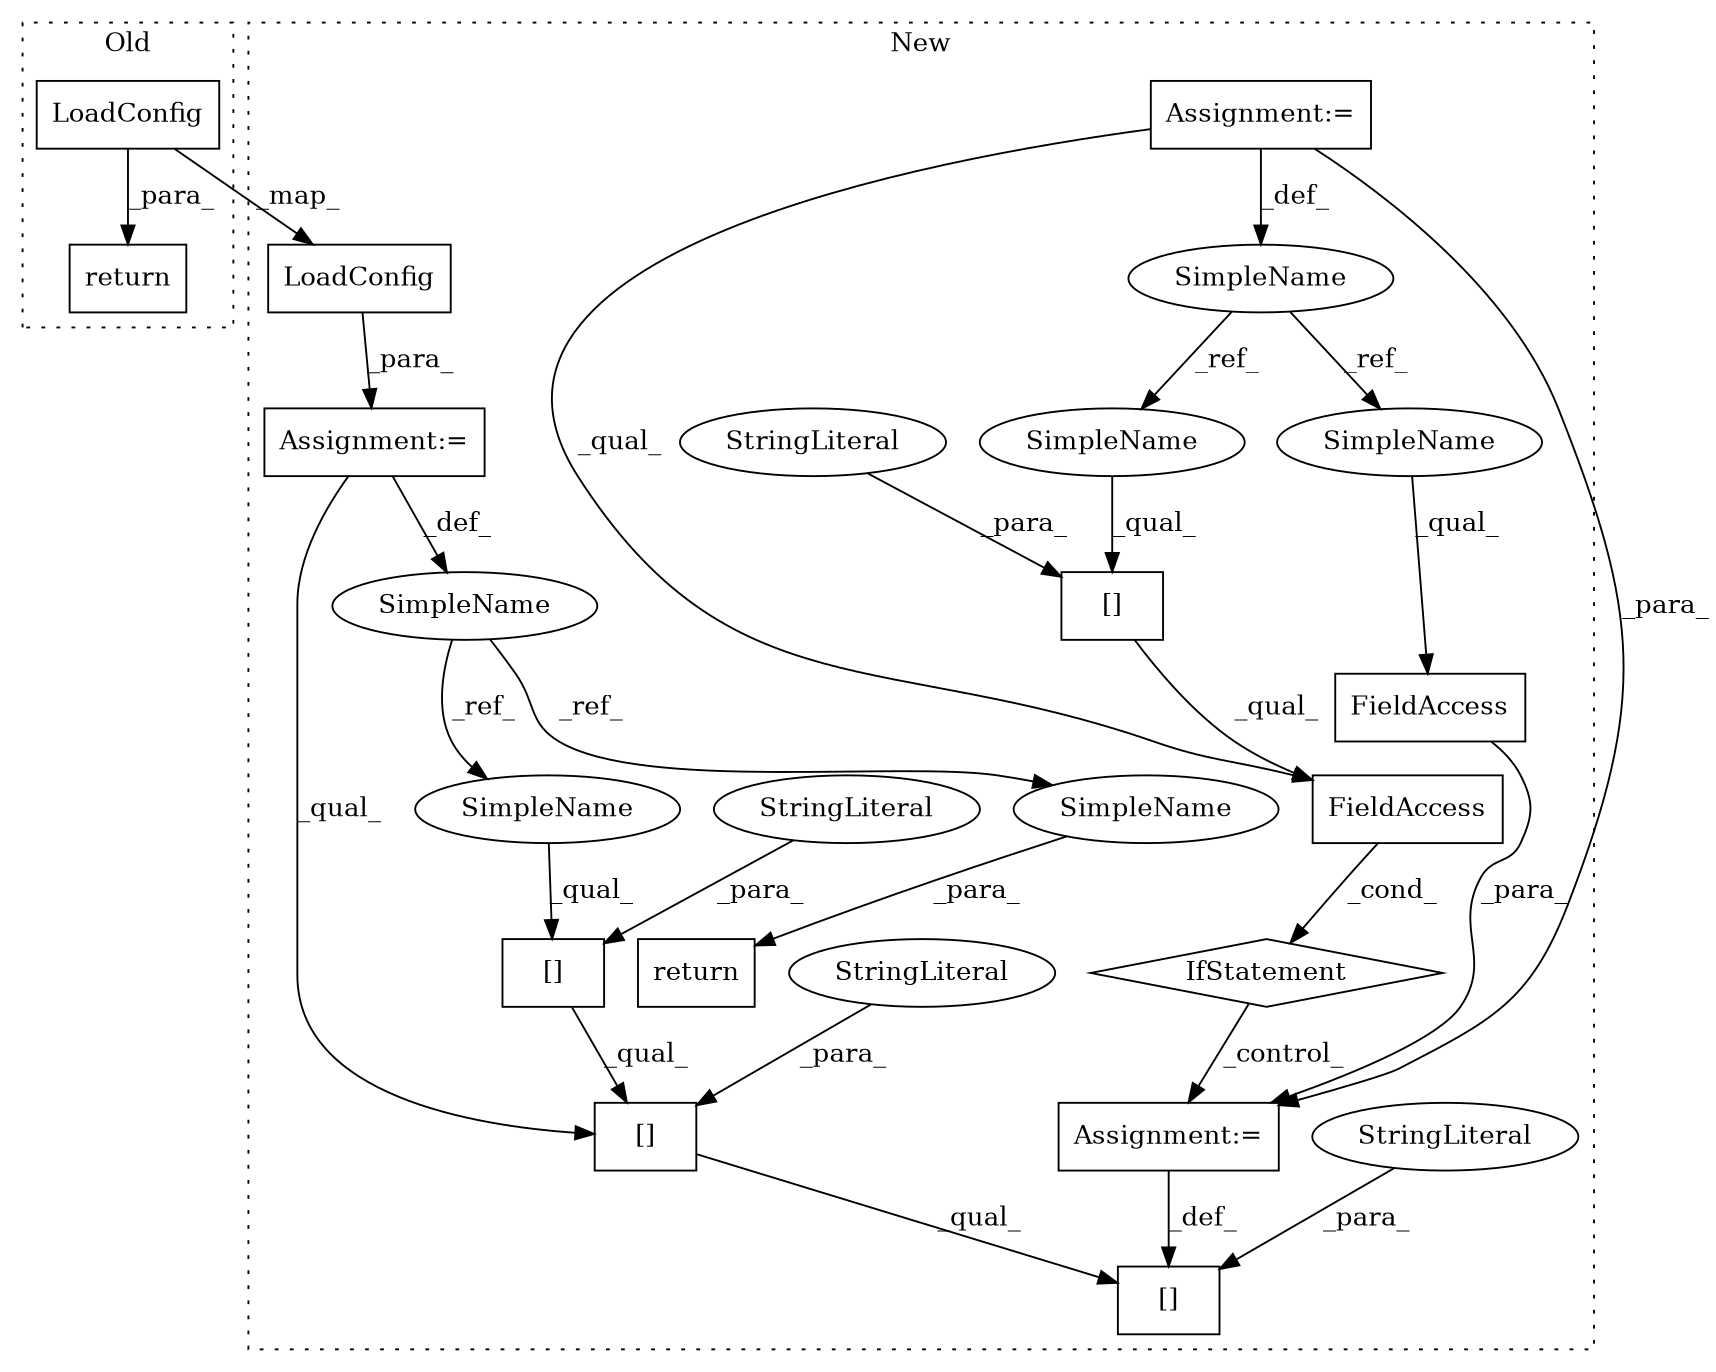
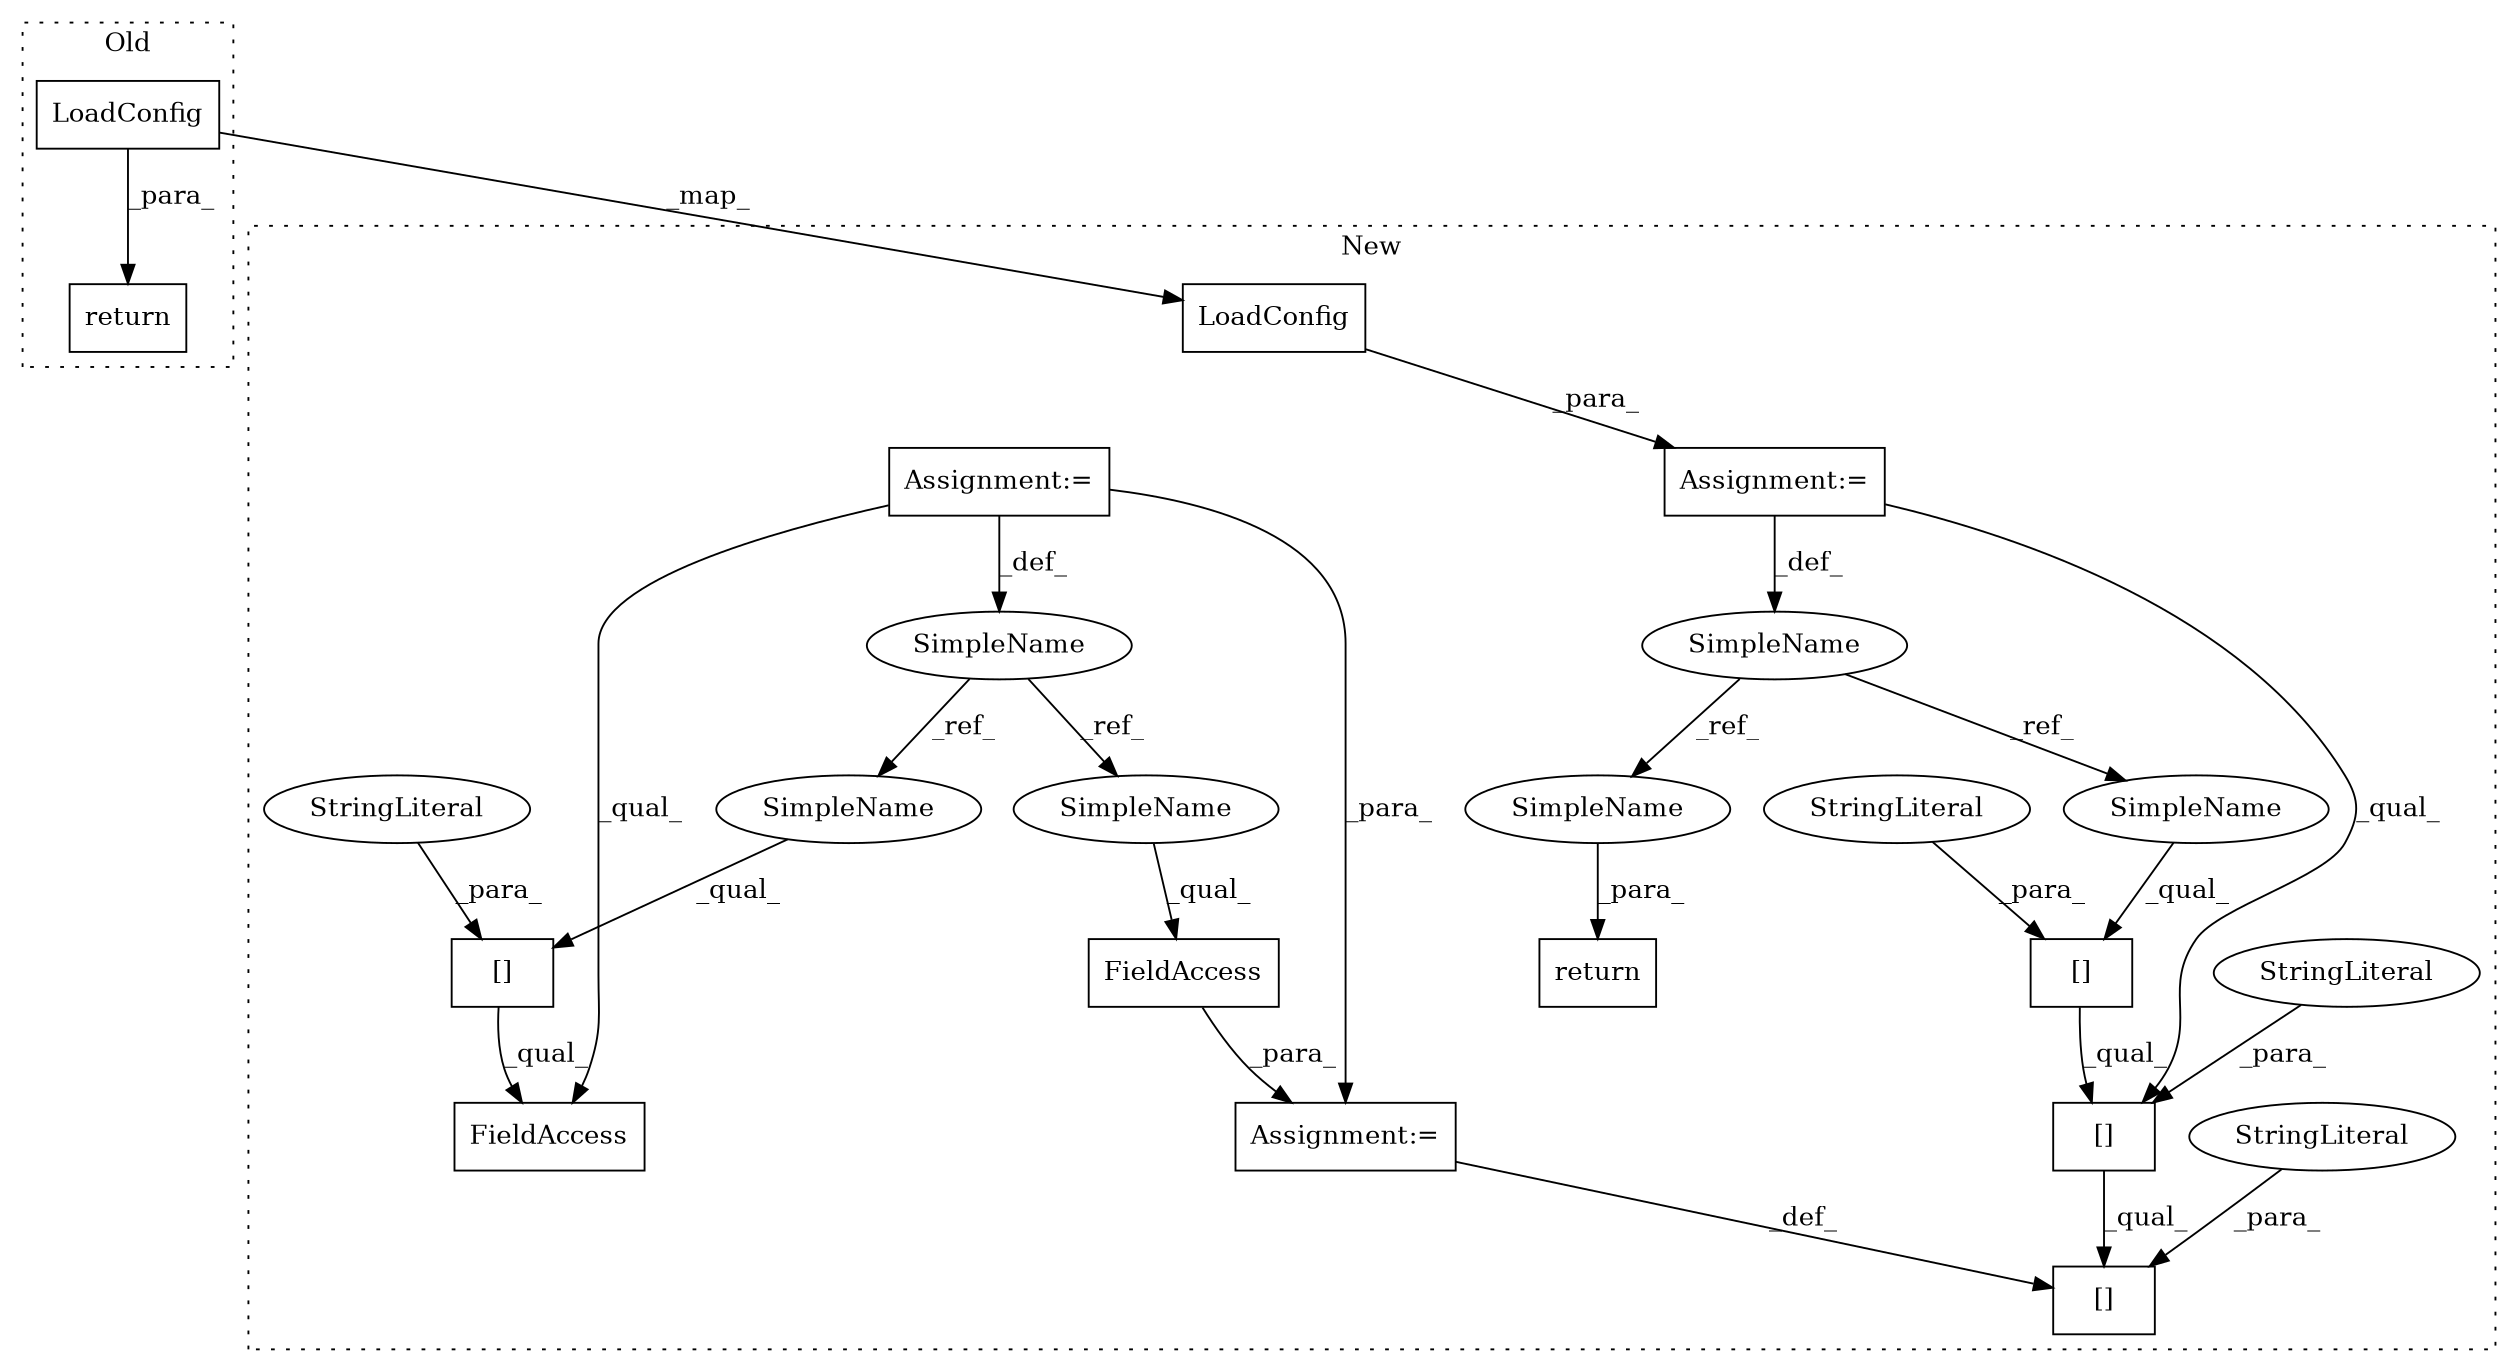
  digraph {
    node [a=42 l=5 s=2882 shape=box]
    n1 [a=32 l="11,1" label=LoadConfig s="2893,2947"]
    n2 [a=41 l=7 label=return s=2878]
    n3 [a=32 l="11,1" label=LoadConfig s="2924,2978"]
    n4 [a=41 l=7 label=return s=3091]
    n5 [a=7 l=1 label="Assignment:=" s=2915]
    n6 [a=2 l="31,1" label="[]" s="3023,3064"]
    n7 [l=6 label=SimpleName s=2909 shape=ellipse]
    n8 [a=2 l="7,1" label="[]" s="3023,3041"]
    n9 [a=45 l=10 label=StringLiteral s=3054 shape=ellipse]
    n10 [a=2 l="20,1" label="[]" s="3023,3052"]
    n11 [a=45 l=11 label=StringLiteral s=3030 shape=ellipse]
    n12 [a=45 l=9 label=StringLiteral s=3043 shape=ellipse]
    n13 [a=7 label="Assignment:="]
    n14 [a=22 l=13 label=FieldAccess s=3066]
    n15 [a=2 l="6,1" label="[]" s="2989,3004"]
    n16 [a=22 l=24 label=FieldAccess s=2989]
-   n17 [a=25 l="4,2" label=IfStatement s="2985,3013" shape=diamond]
    n18 [label=SimpleName shape=ellipse]
    n19 [a=7 l=1 label="Assignment:=" s=3065]
    n20 [a=45 l=9 label=StringLiteral s=2995 shape=ellipse]
    n21 [label=SimpleName s=2989 shape=ellipse]
    n22 [label=SimpleName s=3066 shape=ellipse]
    n23 [l=6 label=SimpleName s=3098 shape=ellipse]
    n24 [l=6 label=SimpleName s=3023 shape=ellipse]
    subgraph cluster_1 {
      label=Old
      style=dotted
      n1
      n2
    }
    subgraph cluster_2 {
      label=New
      style=dotted
      n3
      n4
      n5
      n6
      n7
      n8
      n9
      n10
      n11
      n12
      n13
      n14
      n15
      n16
-     n17
      n18
      n19
      n20
      n21
      n22
      n23
      n24
    }
    n1 -> n2 [label=_para_]
    n1 -> n3 [label=_map_]
    n3 -> n5 [label=_para_]
    n5 -> n7 [label=_def_]
    n5 -> n10 [label=_qual_]
    n7 -> n23 [label=_ref_]
    n7 -> n24 [label=_ref_]
    n8 -> n10 [label=_qual_]
    n9 -> n6 [label=_para_]
    n10 -> n6 [label=_qual_]
    n11 -> n8 [label=_para_]
    n12 -> n10 [label=_para_]
    n13 -> n16 [label=_qual_]
    n13 -> n18 [label=_def_]
    n13 -> n19 [label=_para_]
    n14 -> n19 [label=_para_]
    n15 -> n16 [label=_qual_]
-   n16 -> n17 [label=_cond_]
-   n17 -> n19 [label=_control_]
    n18 -> n21 [label=_ref_]
    n18 -> n22 [label=_ref_]
    n19 -> n6 [label=_def_]
    n20 -> n15 [label=_para_]
    n21 -> n15 [label=_qual_]
    n22 -> n14 [label=_qual_]
    n23 -> n4 [label=_para_]
    n24 -> n8 [label=_qual_]
  }
